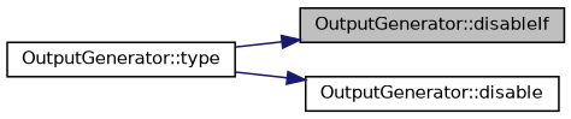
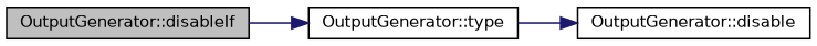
  digraph {
    rankdir=LR
    node [color=black fillcolor=white fontname=Helvetica fontsize=10 shape=record style=filled]
    edge [color=midnightblue fontname=Helvetica fontsize=10 labelfontname=Helvetica labelfontsize=10 style=solid]
    n1 [fillcolor=grey75 fontcolor=black height=0.2 label="OutputGenerator::disableIf" width=0.4]
    n2 [height=0.2 label="OutputGenerator::type" width=0.4]
    n3 [height=0.2 label="OutputGenerator::disable" width=0.4]
-   n2 -> n1
+   n1 -> n2
    n2 -> n3
  }
